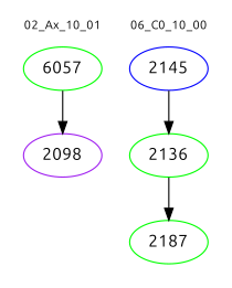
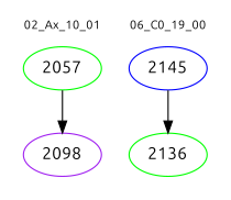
  digraph {
    fontname=Ubuntu
    node [color=green fontname=Ubuntu]
    edge [color=black fontname=Ubuntu]
-   n1 [label=6057]
+   n1 [label=2057]
    n2 [color=purple label=2098]
    n3 [label=2136]
    n4 [color=blue label=2145]
-   n5 [label=2187]
    subgraph cluster_1 {
      color=white
      fontsize=10
      label="02_Ax_10_01"
      n1
      n2
    }
    subgraph cluster_2 {
      color=white
      fontsize=10
-     label="06_C0_10_00"
+     label="06_C0_19_00"
      n3
      n4
-     n5
    }
    n1 -> n2
-   n3 -> n5
    n4 -> n3
  }
